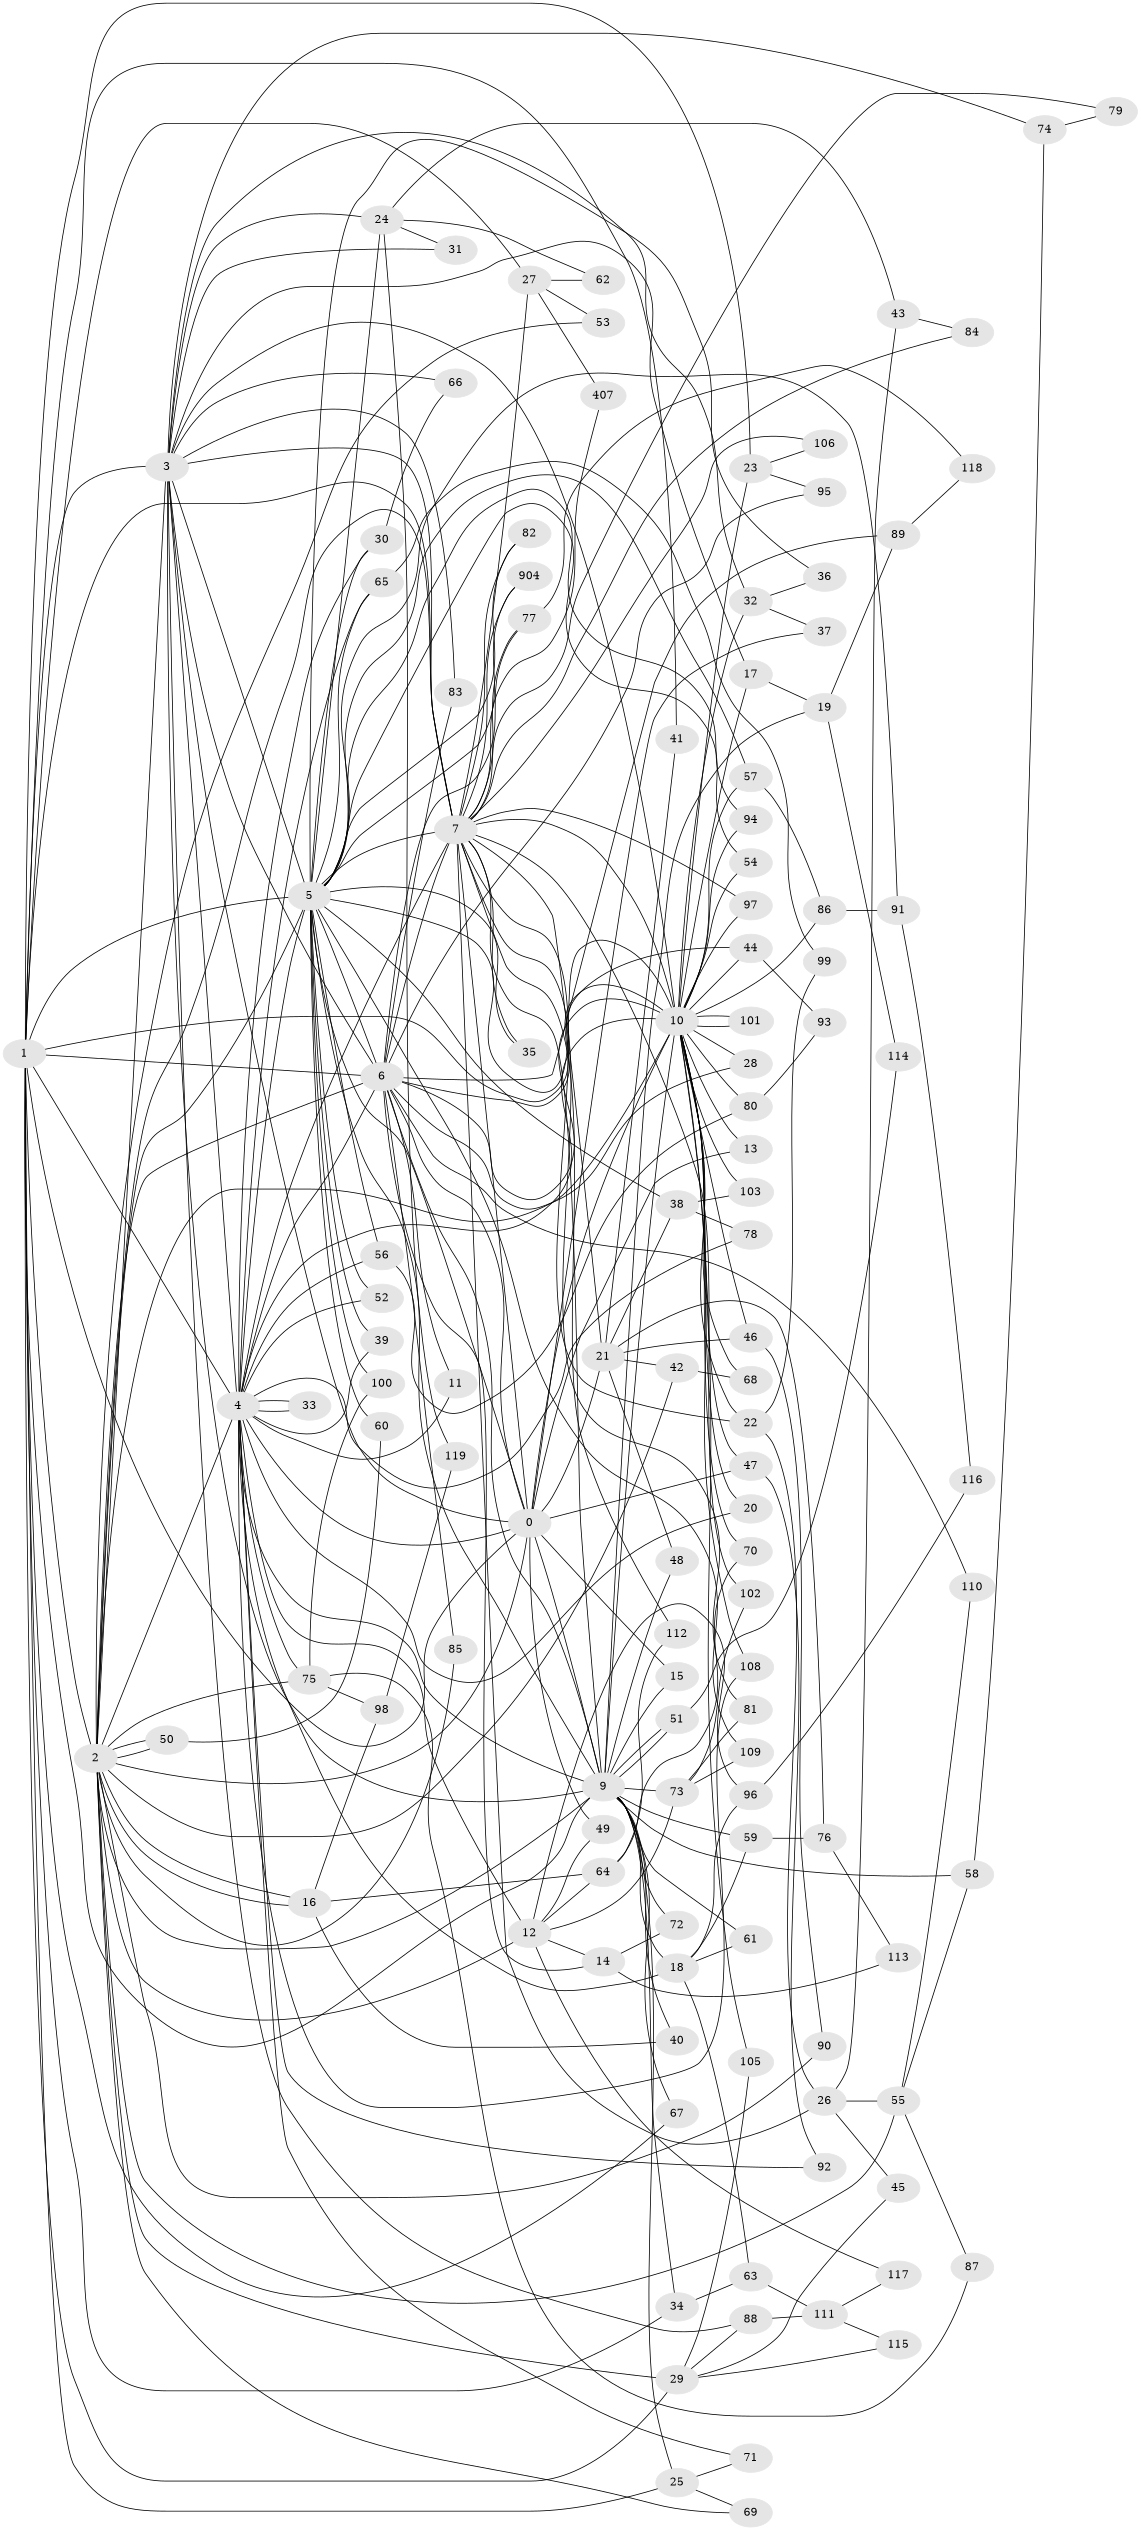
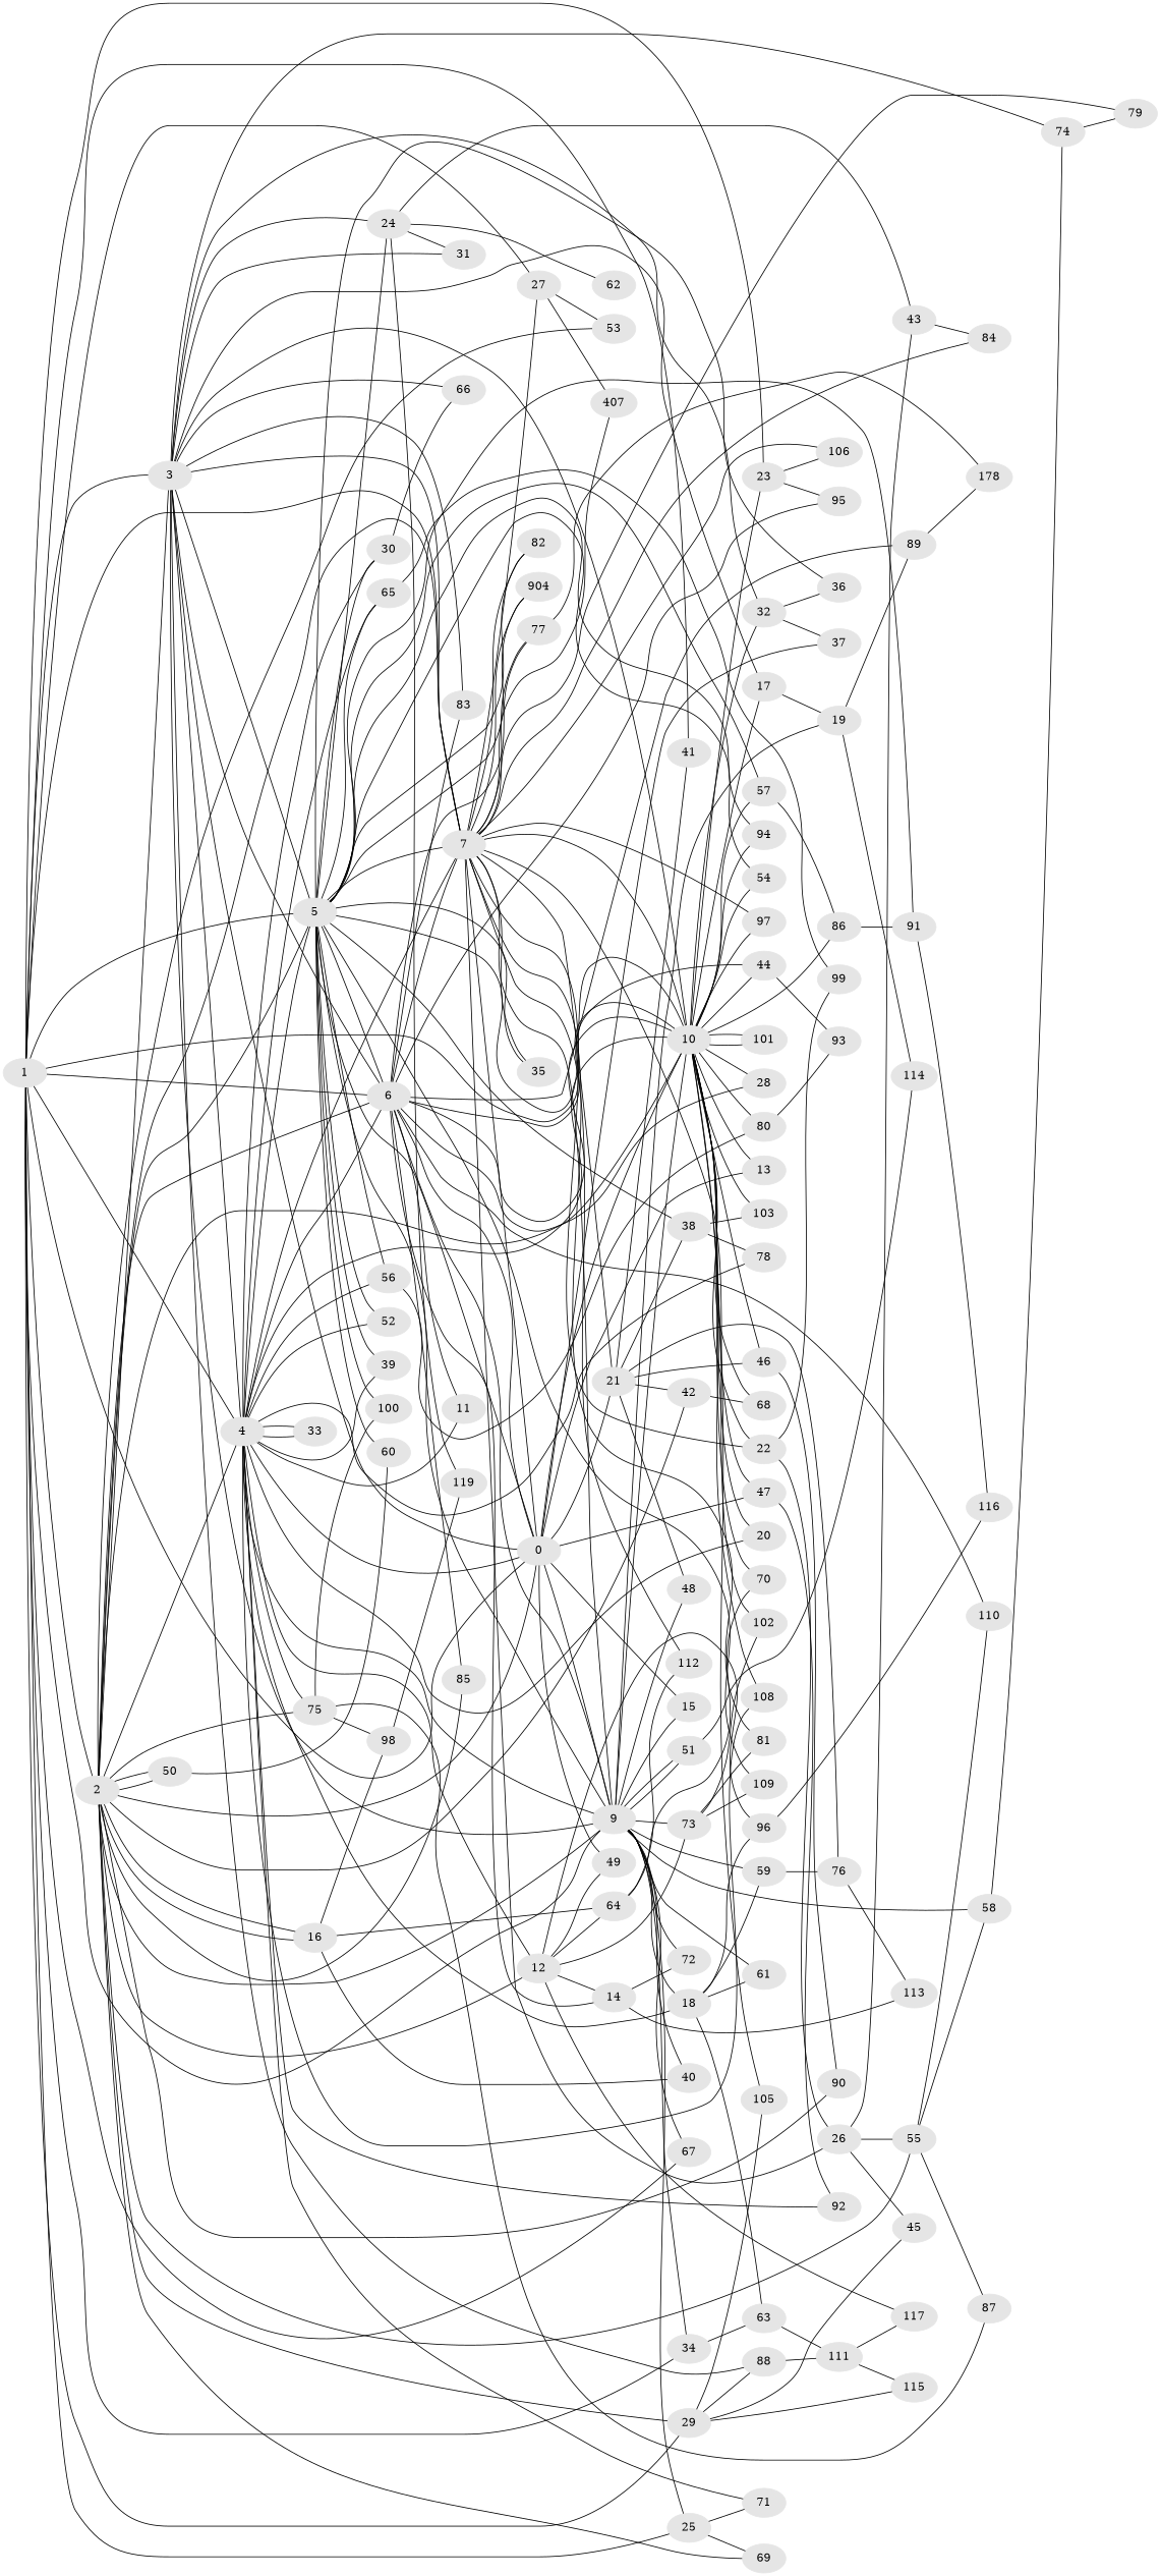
  graph {
    rankdir=LR
    node [color=gray90 style=filled]
    1
    2
    3
    4
    5
    6
    7
    n8 [label=0]
    9
    10
    23
    25
    27
    29
    34
    41
    67
    12
    16
    42
    50
    53
    55
    69
    75
    85
    90
    17
    24
    31
    32
    66
    74
    83
    88
    11
    18
    20
    30
    33
    39
    52
    56
    65
    71
    78
    92
    108
    35
    36
    38
    54
    57
    60
    82
    91
    94
    100
    n59 [label=904]
    109
    14
    28
    44
    77
    89
    95
    110
    21
    22
    26
    79
    81
    84
    97
    102
    106
    n77 [label=407]
    112
    13
    15
    37
    47
    49
    19
    40
    48
    51
    58
    59
    61
    72
    73
    46
    68
    70
    80
    86
    101
    103
    105
    62
    45
    115
    63
    64
    96
    117
    98
    87
    43
    119
    111
    99
    116
    113
    93
-   118
+   118 [label=178]
    76
    114
    1 -- 2
    1 -- 3
    1 -- 4
    1 -- 5
    1 -- 6
    1 -- 7
    1 -- n8
    1 -- 9
    1 -- 10
    1 -- 23
    1 -- 25
    1 -- 27
    1 -- 29
    1 -- 34
    1 -- 41
    1 -- 67
    2 -- 3
    2 -- 4
    2 -- 5
    2 -- 6
    2 -- 7
    2 -- n8
    2 -- 9
    2 -- 10
    2 -- 29
    2 -- 12
    2 -- 16
    2 -- 16
    2 -- 42
    2 -- 50
    2 -- 50
    2 -- 53
    2 -- 55
    2 -- 69
    2 -- 75
    2 -- 85
    2 -- 90
    3 -- 4
    3 -- 5
    3 -- 6
    3 -- 7
    3 -- n8
    3 -- 9
    3 -- 10
    3 -- 17
    3 -- 24
    3 -- 31
    3 -- 32
    3 -- 66
    3 -- 74
    3 -- 83
    3 -- 88
    4 -- 5
    4 -- 6
    4 -- 7
    4 -- n8
    4 -- 9
    4 -- 10
    4 -- 12
    4 -- 75
    4 -- 11
    4 -- 18
    4 -- 20
    4 -- 30
    4 -- 33
    4 -- 33
    4 -- 39
    4 -- 52
    4 -- 56
    4 -- 65
    4 -- 71
    4 -- 78
    4 -- 92
    4 -- 108
    5 -- 6
    5 -- 7
    5 -- n8
    5 -- 9
    5 -- 10
    5 -- 24
    5 -- 30
    5 -- 39
    5 -- 52
    5 -- 56
    5 -- 65
    5 -- 35
    5 -- 36
    5 -- 38
    5 -- 54
    5 -- 57
    5 -- 60
    5 -- 82
    5 -- 91
    5 -- 94
    5 -- 100
    5 -- n59
    5 -- 109
    6 -- 7
    6 -- n8
    6 -- 9
    6 -- 10
    6 -- 85
    6 -- 83
    6 -- 11
    6 -- 14
    6 -- 28
    6 -- 44
    6 -- 77
    6 -- 89
    6 -- 95
    6 -- 110
    7 -- n8
    7 -- 9
    7 -- 10
    7 -- 27
    7 -- 35
    7 -- 82
    7 -- n59
    7 -- 77
    7 -- 21
    7 -- 22
    7 -- 26
    7 -- 79
    7 -- 81
    7 -- 84
    7 -- 97
    7 -- 102
    7 -- 106
    7 -- n77
    7 -- 112
    n8 -- 9
    n8 -- 10
    n8 -- 21
    n8 -- 13
    n8 -- 15
    n8 -- 37
    n8 -- 47
    n8 -- 49
    9 -- 10
    9 -- 25
    9 -- 34
    9 -- 67
    9 -- 18
    9 -- 15
    9 -- 19
    9 -- 40
    9 -- 48
    9 -- 51
    9 -- 51
    9 -- 58
    9 -- 59
    9 -- 61
    9 -- 72
    9 -- 73
    10 -- 23
    10 -- 17
    10 -- 32
    10 -- 20
    10 -- 108
    10 -- 54
    10 -- 57
    10 -- 94
    10 -- 28
    10 -- 44
    10 -- 22
    10 -- 97
    10 -- 13
    10 -- 47
    10 -- 46
    10 -- 68
    10 -- 70
    10 -- 80
    10 -- 86
    10 -- 101
    10 -- 101
    10 -- 103
    10 -- 105
    23 -- 95
    23 -- 106
    25 -- 69
    25 -- 71
    27 -- 53
    27 -- n77
-   27 -- 62
    29 -- 88
    29 -- 105
    29 -- 45
    29 -- 115
    34 -- 63
    12 -- 14
    12 -- 49
    12 -- 73
    12 -- 64
    12 -- 96
    12 -- 117
    16 -- 40
    16 -- 64
    16 -- 98
    42 -- 68
    50 -- 60
    55 -- 110
    55 -- 58
    55 -- 87
    75 -- 100
    75 -- 98
    75 -- 87
    17 -- 19
    24 -- 31
    24 -- 62
    24 -- 43
    24 -- 119
    32 -- 36
    32 -- 37
    74 -- 79
    88 -- 111
    18 -- 59
    18 -- 61
    18 -- 63
    18 -- 96
    30 -- 66
    56 -- 80
    65 -- 99
    38 -- 78
    38 -- 103
    57 -- 86
    91 -- 116
    14 -- 72
    14 -- 113
    44 -- 93
    77 -- 118
    89 -- 118
    21 -- 41
    21 -- 42
    21 -- 38
    21 -- 48
    21 -- 46
    21 -- 76
    22 -- 26
    22 -- 99
    26 -- 55
    26 -- 45
    26 -- 43
    47 -- 92
    19 -- 89
    19 -- 114
    51 -- 114
    58 -- 74
    59 -- 76
    73 -- 109
    73 -- 81
    73 -- 102
    46 -- 90
    80 -- 93
    86 -- 91
    63 -- 111
    64 -- 112
    64 -- 70
    96 -- 116
    98 -- 119
    43 -- 84
    111 -- 115
    111 -- 117
    76 -- 113
  }
